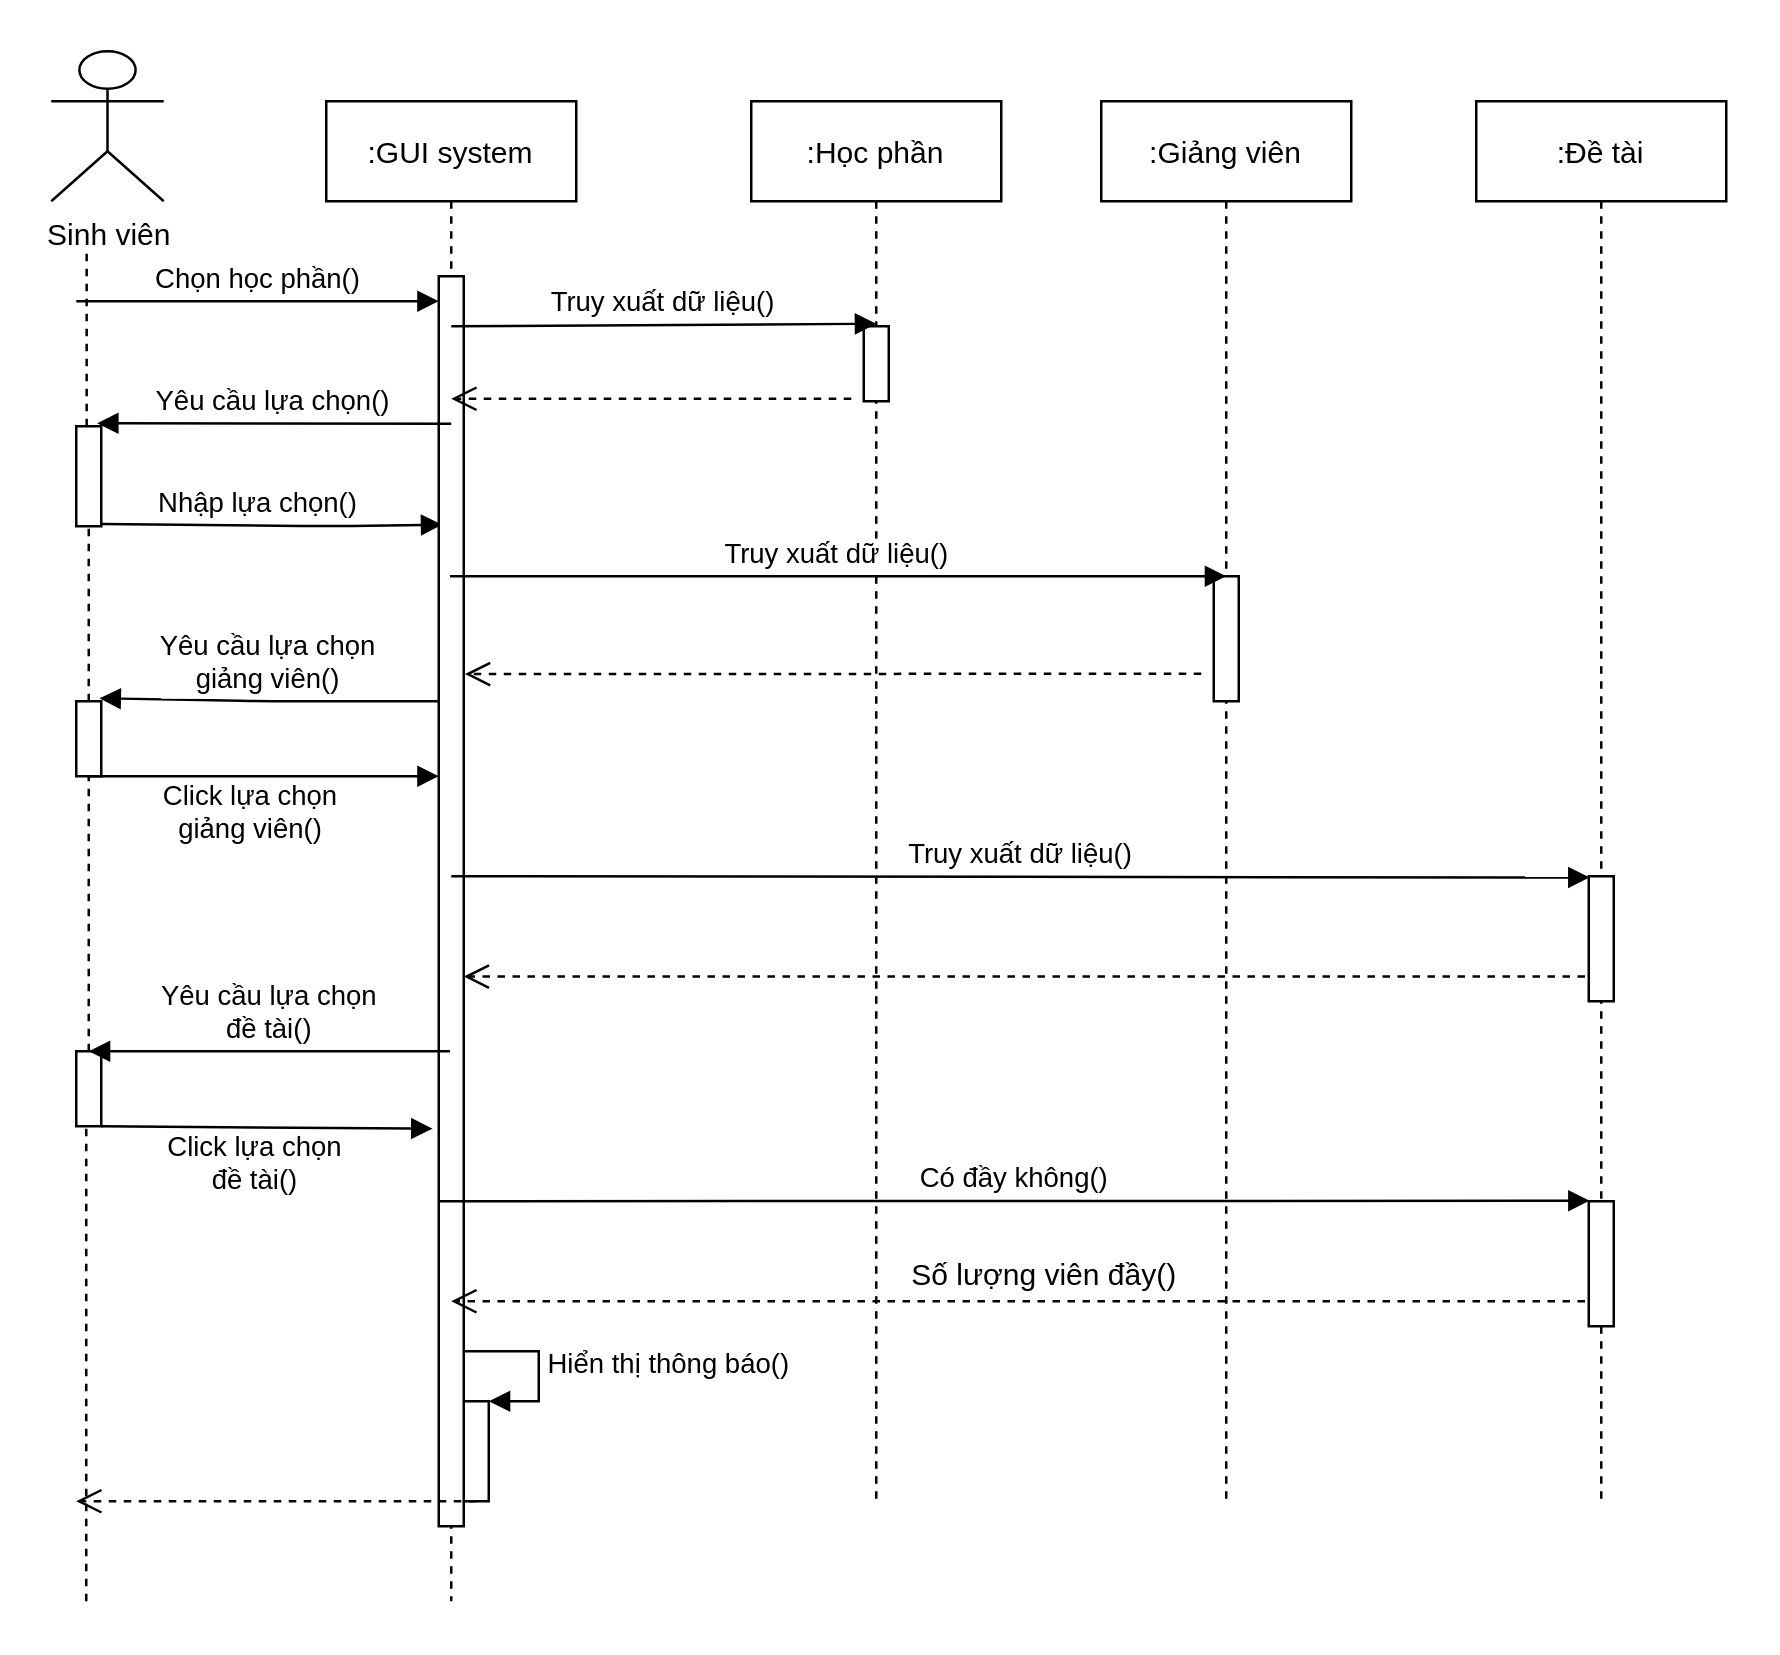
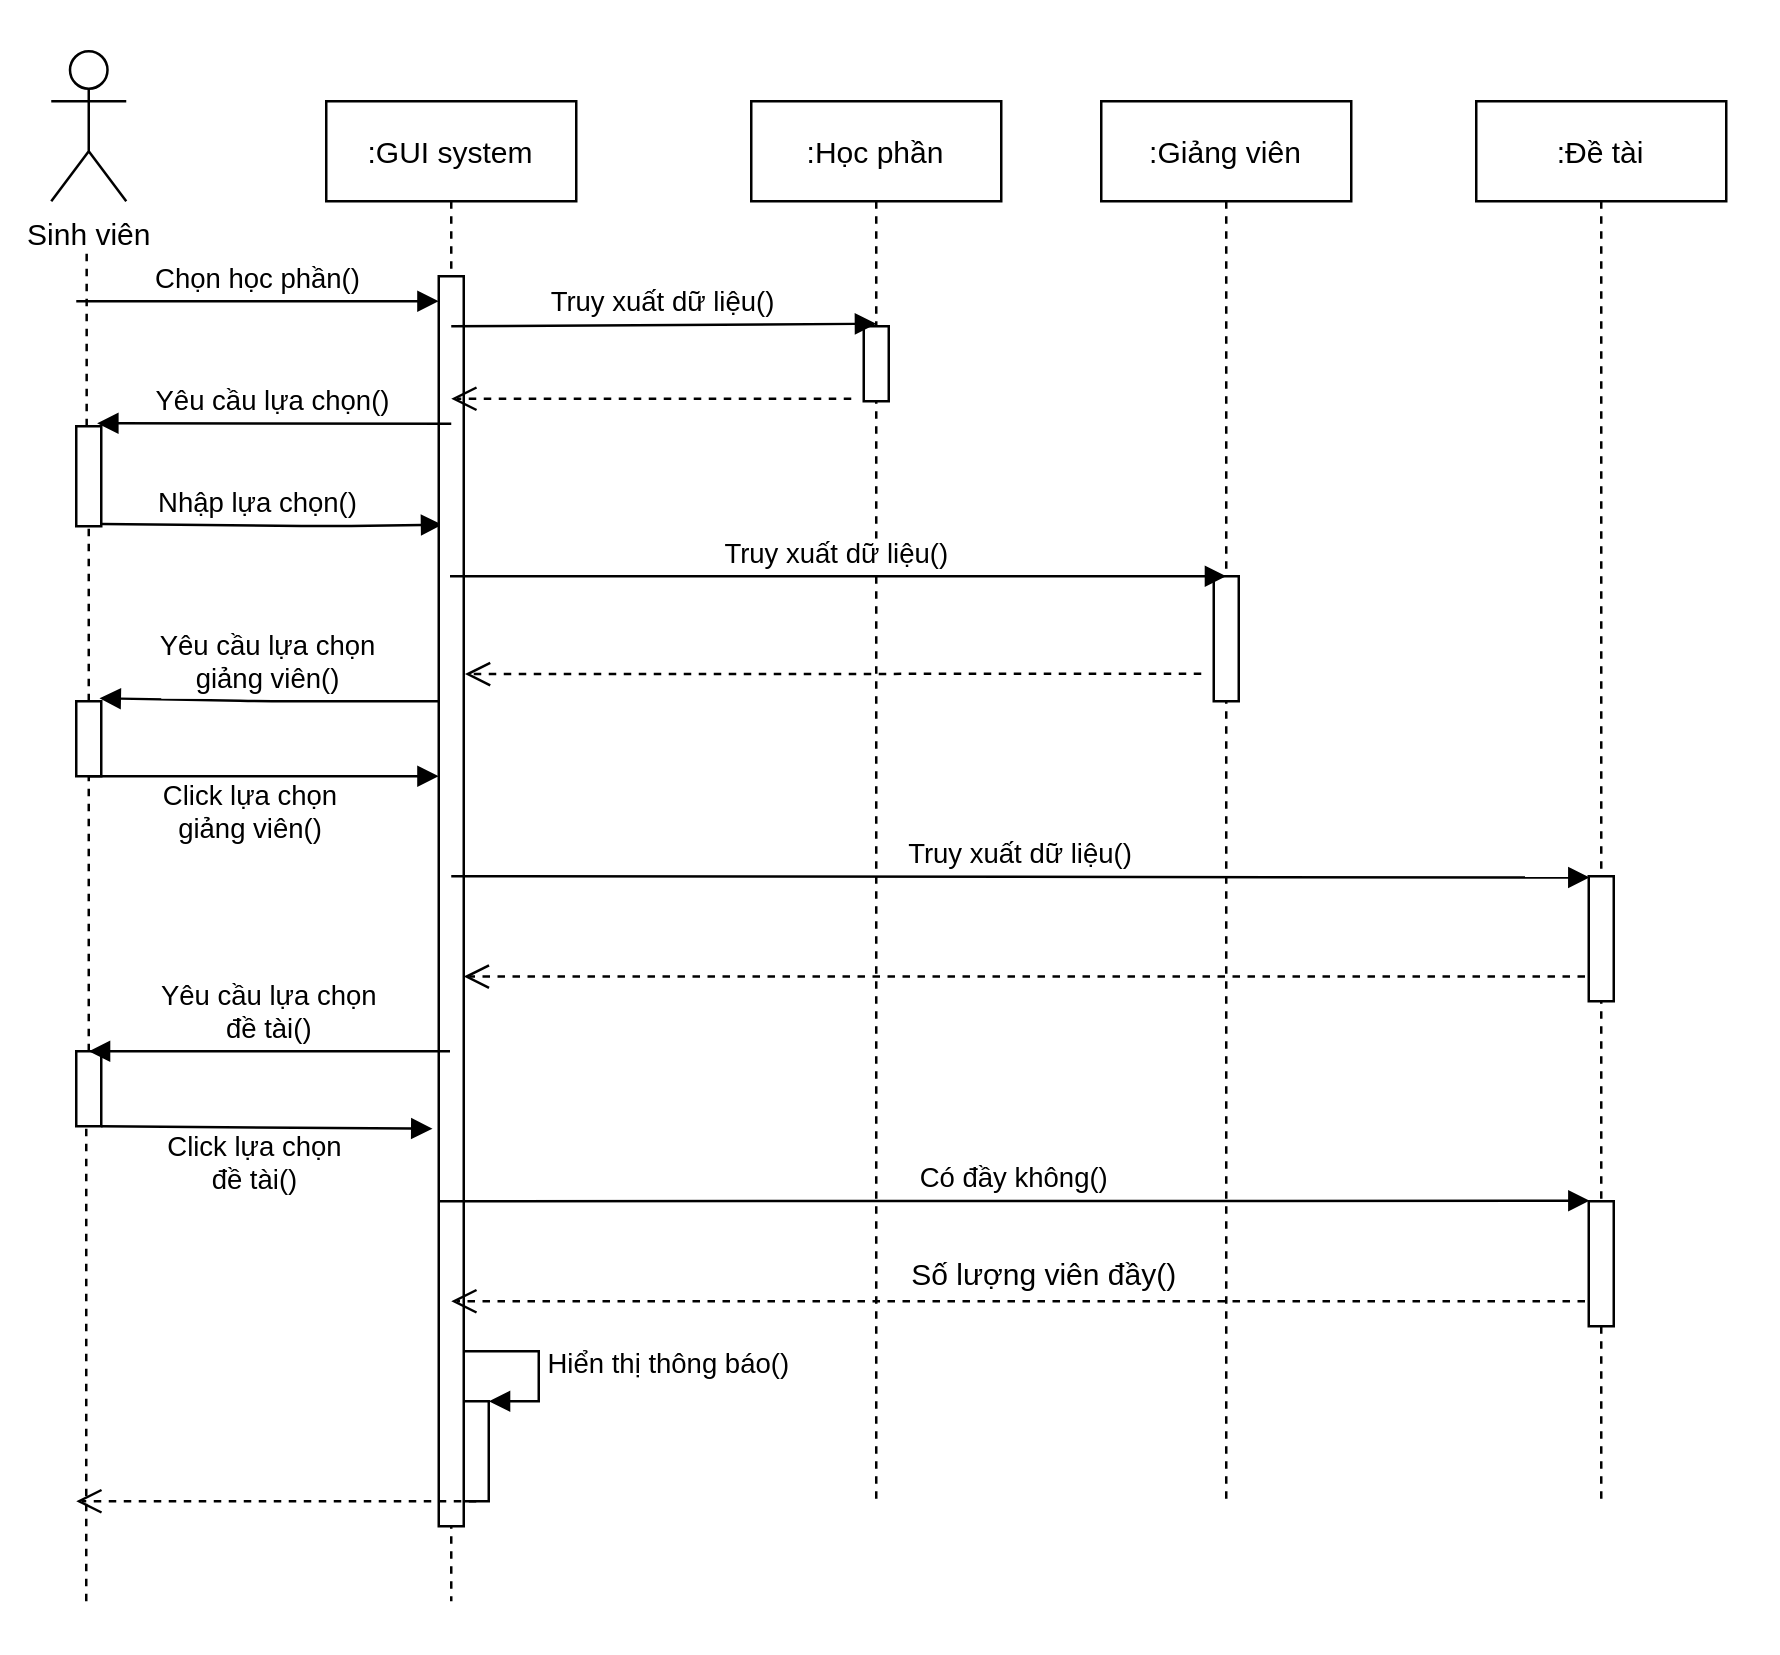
  <mxCell id="0" />
  <mxCell id="1" parent="0" />
  <mxCell id="2" value=":GUI system" style="shape=umlLifeline;perimeter=lifelinePerimeter;container=1;collapsible=0;recursiveResize=0;rounded=0;shadow=0;strokeWidth=1;" vertex="1" parent="1"><mxGeometry x="130" y="40" width="100" height="600" as="geometry" /></mxCell>
  <mxCell id="3" value="Chọn học phần()" style="verticalAlign=bottom;endArrow=block;entryX=0;entryY=0;shadow=0;strokeWidth=1;" edge="1" parent="2"><mxGeometry relative="1" as="geometry"><mxPoint x="-100" y="80" as="sourcePoint" /><mxPoint x="45" y="80.0" as="targetPoint" /><Array as="points"><mxPoint y="80" /><mxPoint x="10" y="80" /></Array></mxGeometry></mxCell>
  <mxCell id="4" value="Nhập lựa chọn()" style="verticalAlign=bottom;endArrow=block;shadow=0;strokeWidth=1;entryX=0.143;entryY=0.276;entryDx=0;entryDy=0;entryPerimeter=0;" edge="1" parent="2"><mxGeometry relative="1" as="geometry"><mxPoint x="-100" y="169" as="sourcePoint" /><mxPoint x="46.43" y="169.36" as="targetPoint" /><Array as="points"><mxPoint y="170" /></Array></mxGeometry></mxCell>
  <mxCell id="5" value="Yêu cầu lựa chọn&#10;giảng viên()" style="verticalAlign=bottom;endArrow=block;shadow=0;strokeWidth=1;entryX=0.929;entryY=-0.04;entryDx=0;entryDy=0;entryPerimeter=0;" edge="1" parent="2" target="27"><mxGeometry x="-0.004" relative="1" as="geometry"><mxPoint x="45" y="240" as="sourcePoint" /><mxPoint x="-94.5" y="240" as="targetPoint" /><Array as="points"><mxPoint x="-24.5" y="240" /></Array><mxPoint as="offset" /></mxGeometry></mxCell>
  <mxCell id="6" value="Click lựa chọn&#10;đề tài()" style="verticalAlign=bottom;endArrow=block;shadow=0;strokeWidth=1;entryX=-0.249;entryY=0.682;entryDx=0;entryDy=0;entryPerimeter=0;" edge="1" parent="2" target="9"><mxGeometry x="-0.071" y="-30" relative="1" as="geometry"><mxPoint x="-90" y="410" as="sourcePoint" /><mxPoint x="50" y="410" as="targetPoint" /><Array as="points" /><mxPoint as="offset" /></mxGeometry></mxCell>
  <mxCell id="7" value="" style="html=1;points=[];perimeter=orthogonalPerimeter;" vertex="1" parent="2"><mxGeometry x="55" y="520" width="10" height="40" as="geometry" /></mxCell>
  <mxCell id="8" value="Hiển thị thông báo()" style="edgeStyle=orthogonalEdgeStyle;html=1;align=left;spacingLeft=2;endArrow=block;rounded=0;entryX=1;entryY=0;" edge="1" parent="2" target="7"><mxGeometry relative="1" as="geometry"><mxPoint x="55" y="500" as="sourcePoint" /><Array as="points"><mxPoint x="85" y="500" /></Array></mxGeometry></mxCell>
  <mxCell id="9" value="" style="points=[];perimeter=orthogonalPerimeter;rounded=0;shadow=0;strokeWidth=1;" vertex="1" parent="2"><mxGeometry x="45" y="70" width="10" height="500" as="geometry" /></mxCell>
  <mxCell id="10" value=":Học phần" style="shape=umlLifeline;perimeter=lifelinePerimeter;container=1;collapsible=0;recursiveResize=0;rounded=0;shadow=0;strokeWidth=1;" vertex="1" parent="1"><mxGeometry x="300" y="40" width="100" height="560" as="geometry" /></mxCell>
  <mxCell id="11" value="" style="verticalAlign=bottom;endArrow=open;dashed=1;endSize=8;shadow=0;strokeWidth=1;entryX=1.048;entryY=0.442;entryDx=0;entryDy=0;entryPerimeter=0;" edge="1" parent="10" source="35"><mxGeometry relative="1" as="geometry"><mxPoint x="-115.0" y="350.12" as="targetPoint" /><mxPoint x="189.52" y="350" as="sourcePoint" /><Array as="points" /></mxGeometry></mxCell>
  <mxCell id="12" value="" style="points=[];perimeter=orthogonalPerimeter;rounded=0;shadow=0;strokeWidth=1;" vertex="1" parent="10"><mxGeometry x="45" y="90" width="10" height="30" as="geometry" /></mxCell>
  <mxCell id="13" value="" style="verticalAlign=bottom;endArrow=open;dashed=1;endSize=8;shadow=0;strokeWidth=1;entryX=1.048;entryY=0.442;entryDx=0;entryDy=0;entryPerimeter=0;" edge="1" parent="10" source="35"><mxGeometry relative="1" as="geometry"><mxPoint x="-120" y="480.0" as="targetPoint" /><mxPoint x="324.5" y="480.0" as="sourcePoint" /><Array as="points" /></mxGeometry></mxCell>
  <mxCell id="14" value="Truy xuất dữ liệu()" style="verticalAlign=bottom;endArrow=block;shadow=0;strokeWidth=1;exitX=0.5;exitY=0.15;exitDx=0;exitDy=0;exitPerimeter=0;" edge="1" parent="1" source="2"><mxGeometry relative="1" as="geometry"><mxPoint x="185.95" y="137.72" as="sourcePoint" /><mxPoint x="350" y="129" as="targetPoint" /><Array as="points" /></mxGeometry></mxCell>
  <mxCell id="15" value=":Giảng viên" style="shape=umlLifeline;perimeter=lifelinePerimeter;container=1;collapsible=0;recursiveResize=0;rounded=0;shadow=0;strokeWidth=1;" vertex="1" parent="1"><mxGeometry x="440" y="40" width="100" height="560" as="geometry" /></mxCell>
  <mxCell id="16" value="" style="points=[];perimeter=orthogonalPerimeter;rounded=0;shadow=0;strokeWidth=1;" vertex="1" parent="15"><mxGeometry x="45" y="190" width="10" height="50" as="geometry" /></mxCell>
  <mxCell id="17" value="Có đầy không()" style="verticalAlign=bottom;endArrow=block;shadow=0;strokeWidth=1;entryX=0.036;entryY=-0.004;entryDx=0;entryDy=0;entryPerimeter=0;" edge="1" parent="15" target="37"><mxGeometry relative="1" as="geometry"><mxPoint x="-264.502" y="440" as="sourcePoint" /><mxPoint x="190" y="440" as="targetPoint" /></mxGeometry></mxCell>
  <mxCell id="18" value="Số lượng viên đầy()" style="text;html=1;strokeColor=none;fillColor=none;align=center;verticalAlign=middle;whiteSpace=wrap;rounded=0;" vertex="1" parent="15"><mxGeometry x="-100" y="455" width="155" height="30" as="geometry" /></mxCell>
- <mxCell id="19" value="Sinh viên" style="shape=umlActor;verticalLabelPosition=bottom;verticalAlign=top;html=1;outlineConnect=0;" vertex="1" parent="1"><mxGeometry x="20" y="20" width="45" height="60" as="geometry" /></mxCell>
+ <mxCell id="19" value="Sinh viên" style="shape=umlActor;verticalLabelPosition=bottom;verticalAlign=top;html=1;outlineConnect=0;" vertex="1" parent="1"><mxGeometry x="20" y="20" width="30" height="60" as="geometry" /></mxCell>
  <mxCell id="20" value="" style="endArrow=none;dashed=1;html=1;rounded=0;startArrow=none;" edge="1" parent="1" source="24"><mxGeometry width="50" height="50" relative="1" as="geometry"><mxPoint x="34.17" y="350" as="sourcePoint" /><mxPoint x="34.17" y="100" as="targetPoint" /></mxGeometry></mxCell>
  <mxCell id="21" value="" style="verticalAlign=bottom;endArrow=open;dashed=1;endSize=8;shadow=0;strokeWidth=1;" edge="1" parent="1"><mxGeometry relative="1" as="geometry"><mxPoint x="180" y="159" as="targetPoint" /><mxPoint x="340" y="159" as="sourcePoint" /></mxGeometry></mxCell>
  <mxCell id="22" value="Truy xuất dữ liệu()" style="verticalAlign=bottom;endArrow=block;shadow=0;strokeWidth=1;" edge="1" parent="1" source="2"><mxGeometry relative="1" as="geometry"><mxPoint x="210" y="210" as="sourcePoint" /><mxPoint x="490" y="230" as="targetPoint" /></mxGeometry></mxCell>
  <mxCell id="23" value="Yêu cầu lựa chọn()" style="verticalAlign=bottom;endArrow=block;shadow=0;strokeWidth=1;entryX=0.833;entryY=-0.03;entryDx=0;entryDy=0;entryPerimeter=0;" edge="1" parent="1" target="24"><mxGeometry relative="1" as="geometry"><mxPoint x="180" y="169" as="sourcePoint" /><mxPoint x="40" y="160" as="targetPoint" /><Array as="points" /></mxGeometry></mxCell>
  <mxCell id="24" value="" style="points=[];perimeter=orthogonalPerimeter;rounded=0;shadow=0;strokeWidth=1;" vertex="1" parent="1"><mxGeometry x="30" y="170" width="10" height="40" as="geometry" /></mxCell>
  <mxCell id="25" value="" style="endArrow=none;dashed=1;html=1;rounded=0;startArrow=none;" edge="1" parent="1" source="27" target="24"><mxGeometry width="50" height="50" relative="1" as="geometry"><mxPoint x="34.17" y="350" as="sourcePoint" /><mxPoint x="34.17" y="100" as="targetPoint" /></mxGeometry></mxCell>
  <mxCell id="26" value="Click lựa chọn&#10;giảng viên()" style="verticalAlign=bottom;endArrow=block;shadow=0;strokeWidth=1;" edge="1" parent="1"><mxGeometry x="-0.071" y="-30" relative="1" as="geometry"><mxPoint x="35" y="310" as="sourcePoint" /><mxPoint x="175" y="310" as="targetPoint" /><Array as="points" /><mxPoint as="offset" /></mxGeometry></mxCell>
  <mxCell id="27" value="" style="points=[];perimeter=orthogonalPerimeter;rounded=0;shadow=0;strokeWidth=1;" vertex="1" parent="1"><mxGeometry x="30" y="280" width="10" height="30" as="geometry" /></mxCell>
  <mxCell id="28" value="" style="endArrow=none;dashed=1;html=1;rounded=0;startArrow=none;" edge="1" parent="1" source="31" target="27"><mxGeometry width="50" height="50" relative="1" as="geometry"><mxPoint x="34" y="530" as="sourcePoint" /><mxPoint x="34.17" y="210" as="targetPoint" /></mxGeometry></mxCell>
  <mxCell id="29" value="" style="verticalAlign=bottom;endArrow=open;dashed=1;endSize=8;shadow=0;strokeWidth=1;entryX=1.048;entryY=0.442;entryDx=0;entryDy=0;entryPerimeter=0;" edge="1" parent="1"><mxGeometry relative="1" as="geometry"><mxPoint x="185.48" y="269.12" as="targetPoint" /><mxPoint x="480" y="269" as="sourcePoint" /><Array as="points" /></mxGeometry></mxCell>
  <mxCell id="30" value="Truy xuất dữ liệu()" style="verticalAlign=bottom;endArrow=block;shadow=0;strokeWidth=1;entryX=0.034;entryY=0.01;entryDx=0;entryDy=0;entryPerimeter=0;" edge="1" parent="1" target="36"><mxGeometry relative="1" as="geometry"><mxPoint x="179.998" y="350" as="sourcePoint" /><mxPoint x="629.5" y="350" as="targetPoint" /></mxGeometry></mxCell>
  <mxCell id="31" value="" style="points=[];perimeter=orthogonalPerimeter;rounded=0;shadow=0;strokeWidth=1;" vertex="1" parent="1"><mxGeometry x="30" y="420" width="10" height="30" as="geometry" /></mxCell>
  <mxCell id="32" value="" style="endArrow=none;dashed=1;html=1;rounded=0;" edge="1" parent="1" target="31"><mxGeometry width="50" height="50" relative="1" as="geometry"><mxPoint x="34" y="640" as="sourcePoint" /><mxPoint x="34" y="310" as="targetPoint" /></mxGeometry></mxCell>
  <mxCell id="33" value="Yêu cầu lựa chọn&#10;đề tài()" style="verticalAlign=bottom;endArrow=block;shadow=0;strokeWidth=1;" edge="1" parent="1" source="2"><mxGeometry x="-0.004" relative="1" as="geometry"><mxPoint x="355" y="370" as="sourcePoint" /><mxPoint x="35" y="420" as="targetPoint" /><Array as="points"><mxPoint x="90" y="420" /><mxPoint x="60" y="420" /></Array><mxPoint as="offset" /></mxGeometry></mxCell>
  <mxCell id="34" value="" style="verticalAlign=bottom;endArrow=open;dashed=1;endSize=8;shadow=0;strokeWidth=1;" edge="1" parent="1"><mxGeometry relative="1" as="geometry"><mxPoint x="30" y="600" as="targetPoint" /><mxPoint x="190" y="600" as="sourcePoint" /></mxGeometry></mxCell>
  <mxCell id="35" value=":Đề tài" style="shape=umlLifeline;perimeter=lifelinePerimeter;container=1;collapsible=0;recursiveResize=0;rounded=0;shadow=0;strokeWidth=1;" vertex="1" parent="1"><mxGeometry x="590" y="40" width="100" height="560" as="geometry" /></mxCell>
  <mxCell id="36" value="" style="points=[];perimeter=orthogonalPerimeter;rounded=0;shadow=0;strokeWidth=1;" vertex="1" parent="35"><mxGeometry x="45" y="310" width="10" height="50" as="geometry" /></mxCell>
  <mxCell id="37" value="" style="points=[];perimeter=orthogonalPerimeter;rounded=0;shadow=0;strokeWidth=1;" vertex="1" parent="35"><mxGeometry x="45" y="440" width="10" height="50" as="geometry" /></mxCell>
